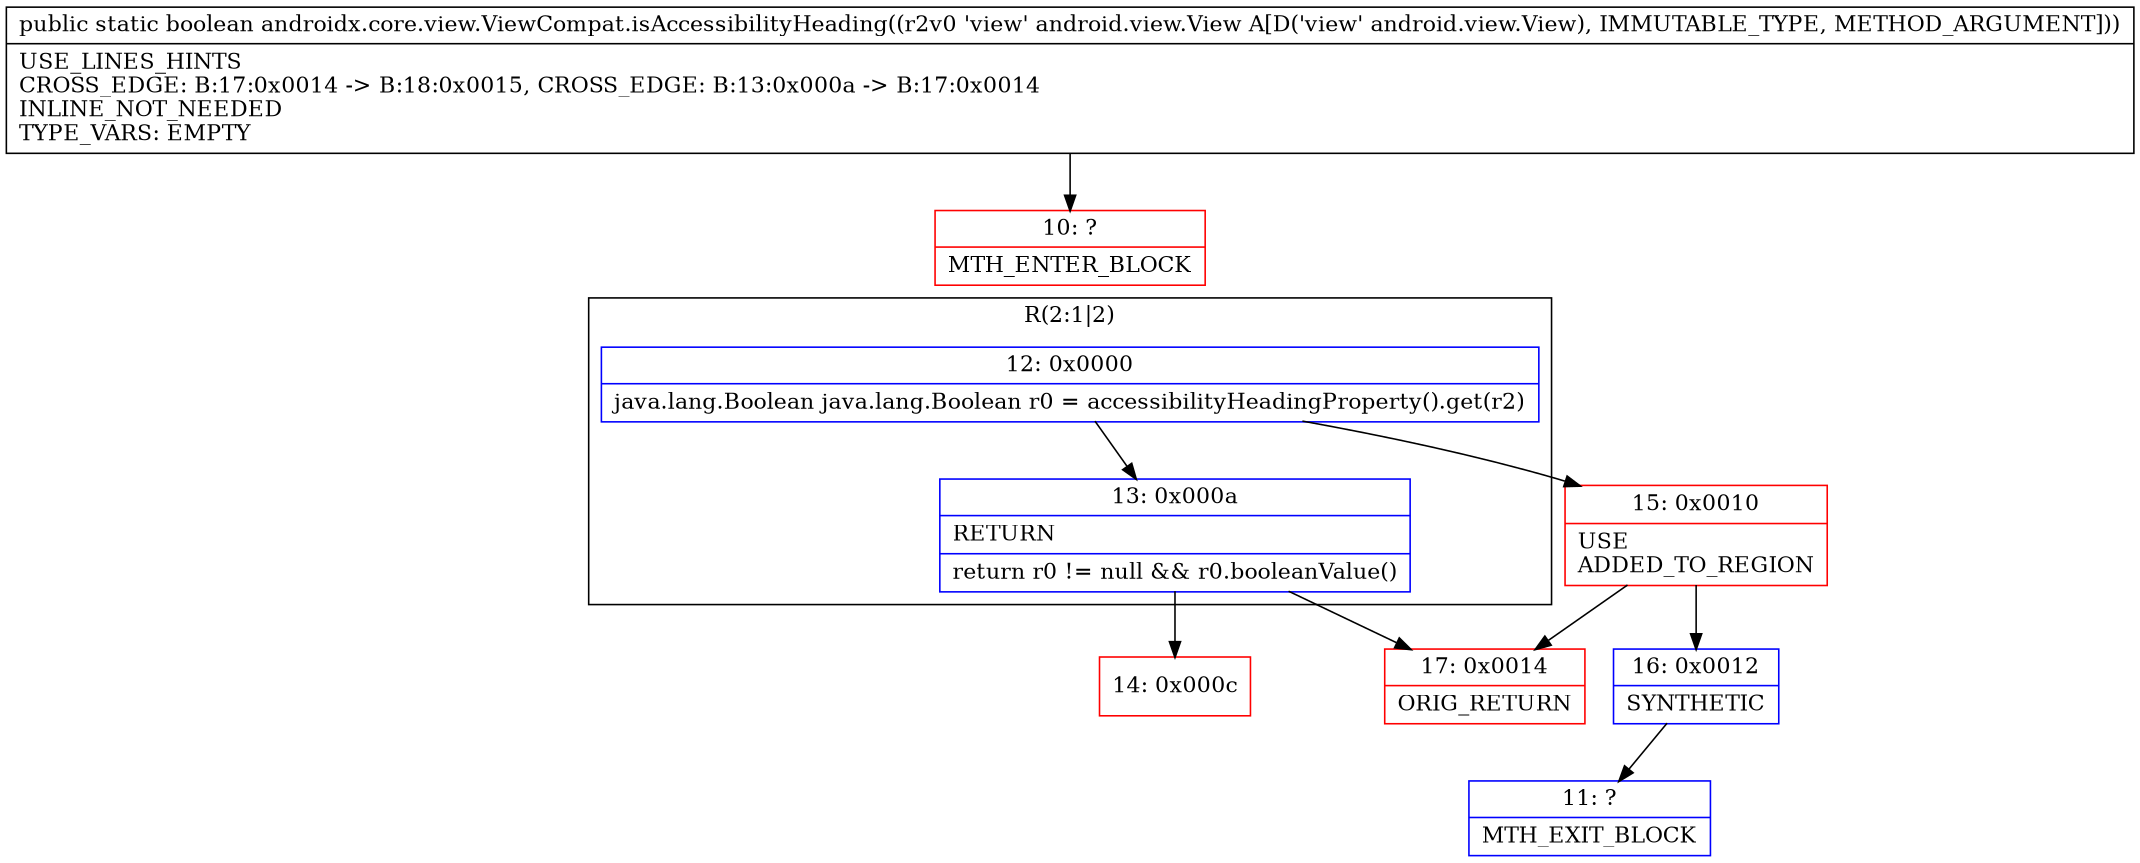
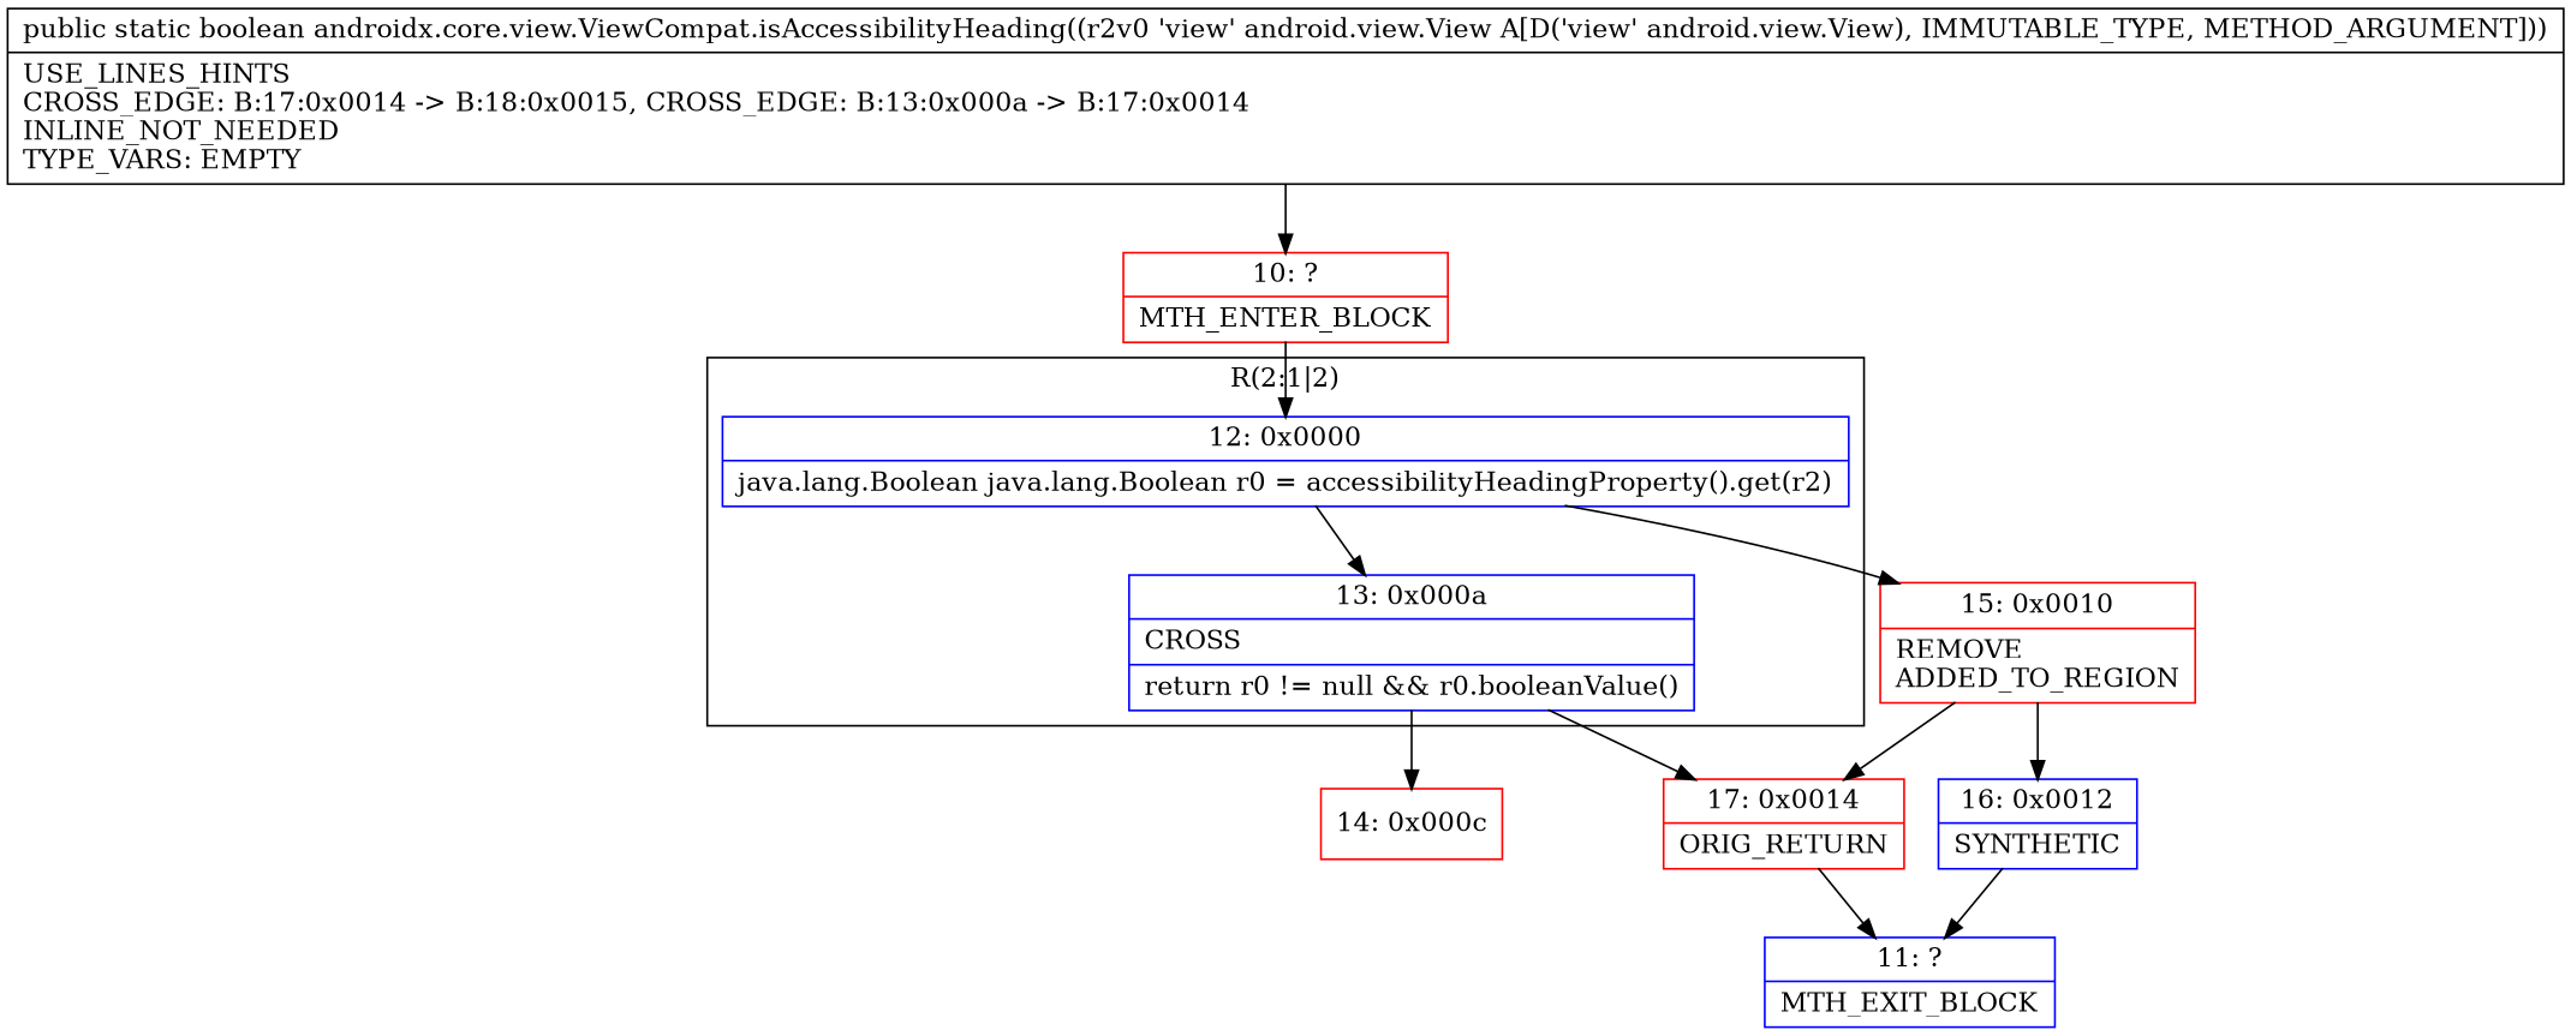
  digraph {
    node [color=blue shape=record]
    n1 [label="{12\:\ 0x0000|java.lang.Boolean java.lang.Boolean r0 = accessibilityHeadingProperty().get(r2)\l}"]
-   n2 [label="{13\:\ 0x000a|RETURN\l|return r0 != null && r0.booleanValue()\l}"]
-   n3 [color=red label="{15\:\ 0x0010|USE\lADDED_TO_REGION\l}"]
+   n2 [label="{13\:\ 0x000a|CROSS\l|return r0 != null && r0.booleanValue()\l}"]
+   n3 [color=red label="{15\:\ 0x0010|REMOVE\lADDED_TO_REGION\l}"]
    n4 [color=red label="{14\:\ 0x000c}"]
    n5 [color=red label="{17\:\ 0x0014|ORIG_RETURN\l}"]
    n6 [label="{11\:\ ?|MTH_EXIT_BLOCK\l}"]
    n7 [color=red label="{10\:\ ?|MTH_ENTER_BLOCK\l}"]
    n8 [label="{16\:\ 0x0012|SYNTHETIC\l}"]
    n9 [label="{public static boolean androidx.core.view.ViewCompat.isAccessibilityHeading((r2v0 'view' android.view.View A[D('view' android.view.View), IMMUTABLE_TYPE, METHOD_ARGUMENT]))  | USE_LINES_HINTS\lCROSS_EDGE: B:17:0x0014 \-\> B:18:0x0015, CROSS_EDGE: B:13:0x000a \-\> B:17:0x0014\lINLINE_NOT_NEEDED\lTYPE_VARS: EMPTY\l}" color=""]
    subgraph cluster_1 {
      label="R(2:1|2)"
      n1
      n2
    }
    n1 -> n2
    n1 -> n3
    n2 -> n4
    n2 -> n5
    n3 -> n5
    n3 -> n8
+   n5 -> n6
+   n7 -> n1
    n8 -> n6
    n9 -> n7
  }
